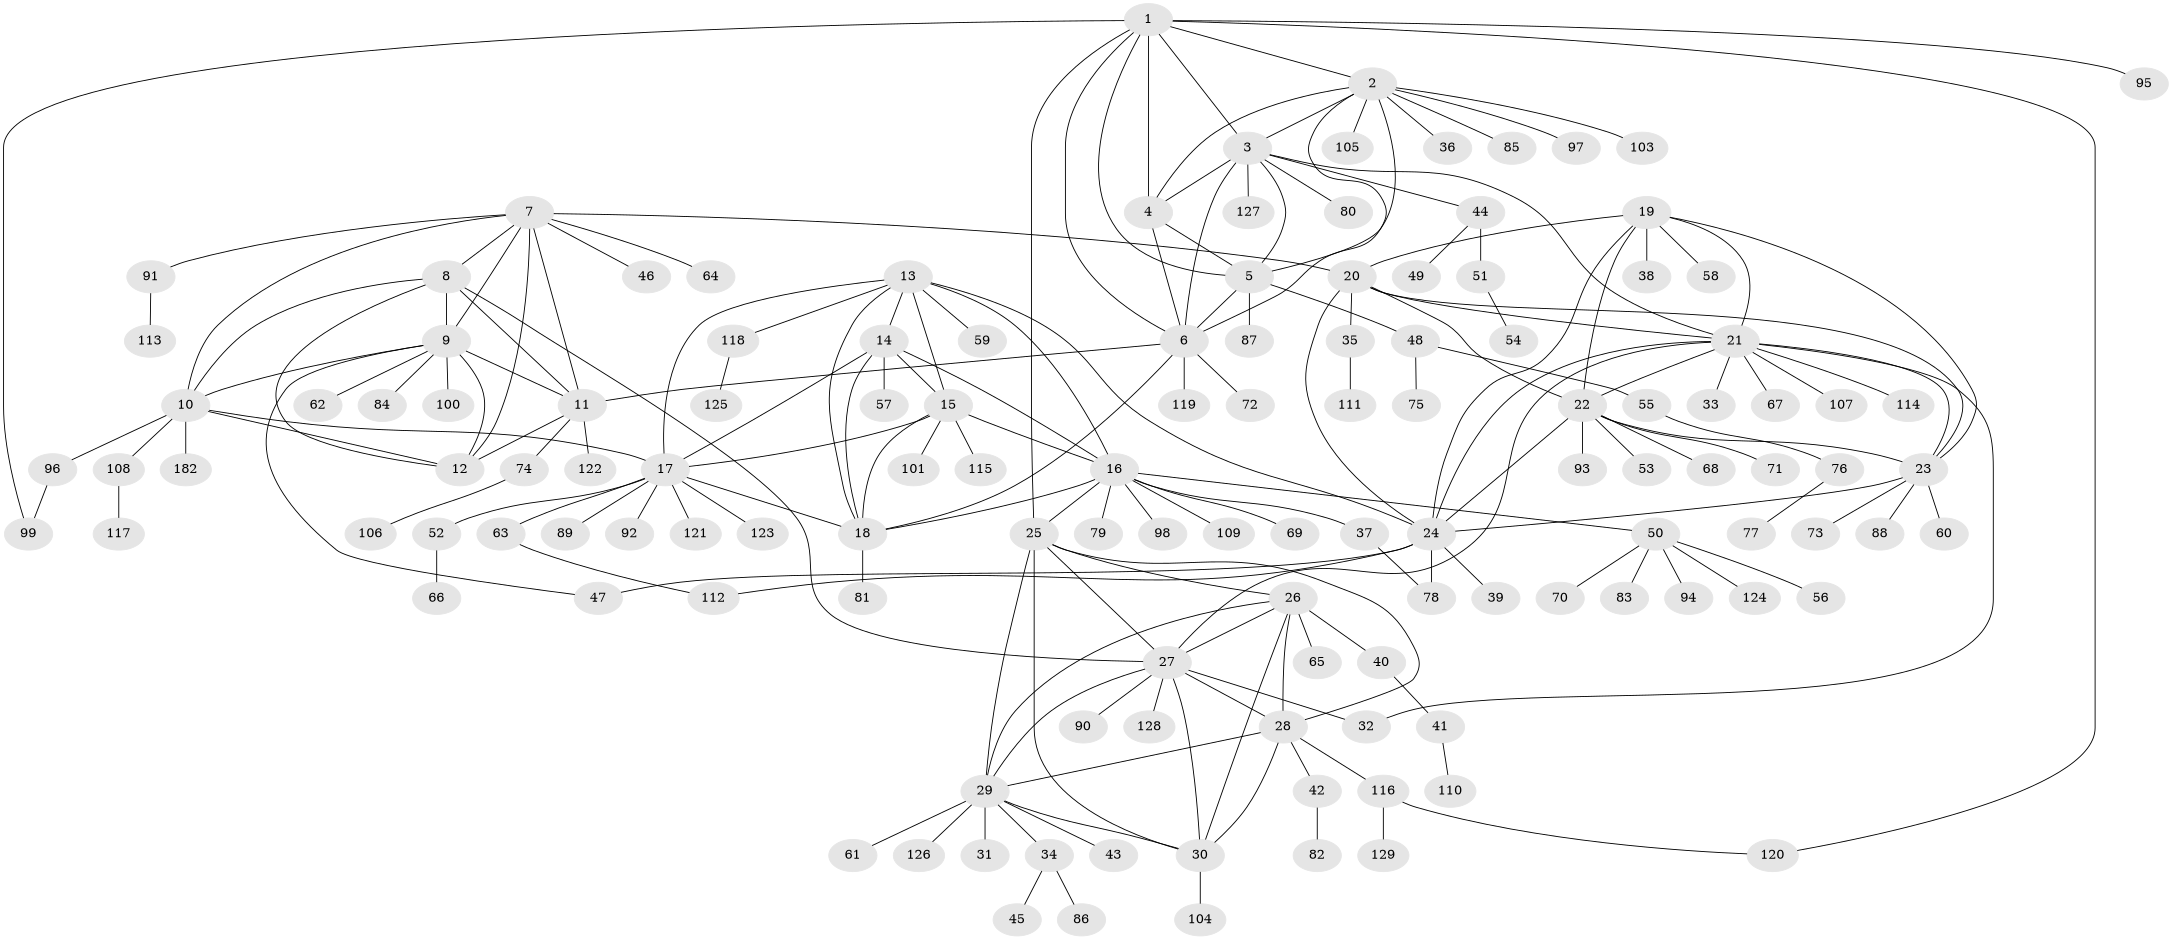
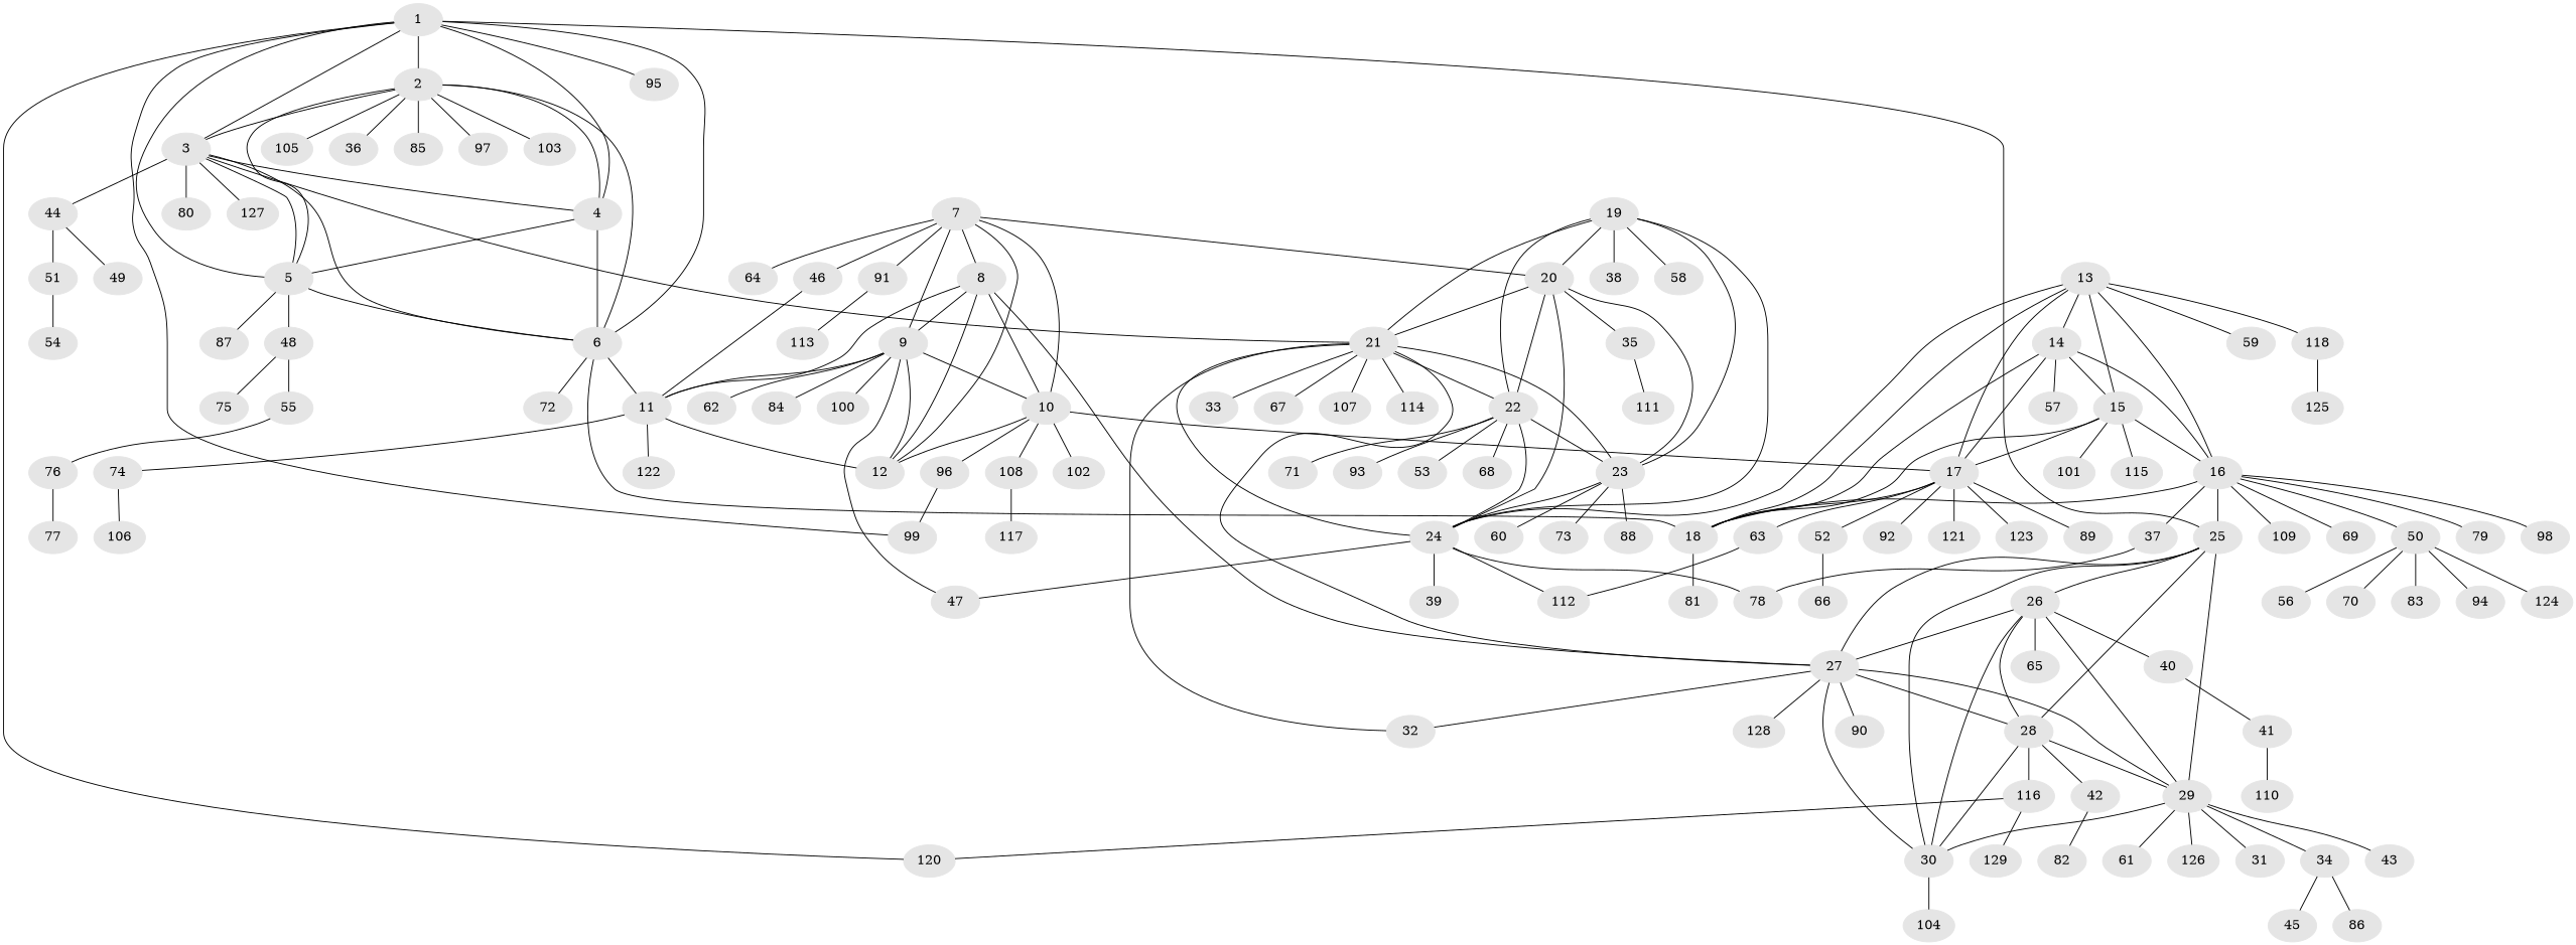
  graph {
    node [color=gray90 style=filled]
    1
    2
    3
    4
    5
    6
    25
    95
    99
    120
    36
    85
    97
    103
    105
    21
    44
    80
    127
    48
    87
    11
    18
    72
-   119
    27
    26
    28
    29
    30
    24
    22
    23
    32
    33
    67
    107
    114
    49
    51
    55
    75
    12
    74
    122
    81
    7
    8
    9
    10
    20
    46
    64
    91
    47
    62
    84
    100
    17
    96
-   102 [label=182]
+   102
    108
    35
    113
    90
    128
    52
    63
    89
    92
    121
    123
    117
    106
    13
    14
    15
    16
    59
    118
    57
    101
    115
    37
    50
    69
    79
    98
    109
    39
    78
    112
    125
    56
    70
    83
    94
    124
    66
    19
    38
    58
    53
    68
    71
    93
    60
    73
    88
    111
    40
    65
    42
    116
    31
    34
    43
    61
    126
    104
    41
    82
    129
    45
    86
    110
    54
    76
    77
    1 -- 2
    1 -- 3
    1 -- 4
    1 -- 5
    1 -- 6
    1 -- 25
    1 -- 95
    1 -- 99
    1 -- 120
    2 -- 3
    2 -- 4
    2 -- 5
    2 -- 6
    2 -- 36
    2 -- 85
    2 -- 97
    2 -- 103
    2 -- 105
    3 -- 4
    3 -- 5
    3 -- 6
    3 -- 21
    3 -- 44
    3 -- 80
    3 -- 127
    4 -- 5
    4 -- 6
    5 -- 6
    5 -- 48
    5 -- 87
    6 -- 11
    6 -- 18
    6 -- 72
-   6 -- 119
    25 -- 27
    25 -- 26
    25 -- 28
    25 -- 29
    25 -- 30
    21 -- 27
    21 -- 24
    21 -- 22
    21 -- 23
    21 -- 32
    21 -- 33
    21 -- 67
    21 -- 107
    21 -- 114
    44 -- 49
    44 -- 51
    48 -- 55
    48 -- 75
    11 -- 12
    11 -- 74
    11 -- 122
    18 -- 81
    27 -- 28
    27 -- 29
    27 -- 30
    27 -- 32
    27 -- 90
    27 -- 128
    26 -- 27
    26 -- 28
    26 -- 29
    26 -- 30
    26 -- 40
    26 -- 65
    28 -- 29
    28 -- 30
    28 -- 42
    28 -- 116
    29 -- 30
    29 -- 31
    29 -- 34
    29 -- 43
    29 -- 61
    29 -- 126
    30 -- 104
    24 -- 47
    24 -- 39
    24 -- 78
    24 -- 112
    22 -- 24
    22 -- 23
    22 -- 53
    22 -- 68
    22 -- 71
    22 -- 93
    23 -- 24
    23 -- 60
    23 -- 73
    23 -- 88
    51 -- 54
    55 -- 76
    74 -- 106
-   7 -- 11
+   46 -- 11
    7 -- 12
    7 -- 8
    7 -- 9
    7 -- 10
    7 -- 20
    7 -- 46
    7 -- 64
    7 -- 91
    8 -- 11
    8 -- 27
    8 -- 12
    8 -- 9
    8 -- 10
    9 -- 11
    9 -- 12
    9 -- 10
    9 -- 47
    9 -- 62
    9 -- 84
    9 -- 100
    10 -- 12
    10 -- 17
    10 -- 96
    10 -- 102
    10 -- 108
    20 -- 21
    20 -- 24
    20 -- 22
    20 -- 23
    20 -- 35
    91 -- 113
    17 -- 18
    17 -- 52
    17 -- 63
    17 -- 89
    17 -- 92
    17 -- 121
    17 -- 123
    96 -- 99
    108 -- 117
    35 -- 111
    52 -- 66
    63 -- 112
    13 -- 18
    13 -- 24
    13 -- 17
    13 -- 14
    13 -- 15
    13 -- 16
    13 -- 59
    13 -- 118
    14 -- 18
    14 -- 17
    14 -- 15
    14 -- 16
    14 -- 57
    15 -- 18
    15 -- 17
    15 -- 16
    15 -- 101
    15 -- 115
    16 -- 25
    16 -- 18
    16 -- 37
    16 -- 50
    16 -- 69
    16 -- 79
    16 -- 98
    16 -- 109
    118 -- 125
    37 -- 78
    50 -- 56
    50 -- 70
    50 -- 83
    50 -- 94
    50 -- 124
    19 -- 21
    19 -- 24
    19 -- 22
    19 -- 23
    19 -- 20
    19 -- 38
    19 -- 58
    40 -- 41
    42 -- 82
    116 -- 120
    116 -- 129
    34 -- 45
    34 -- 86
    41 -- 110
    76 -- 77
  }
